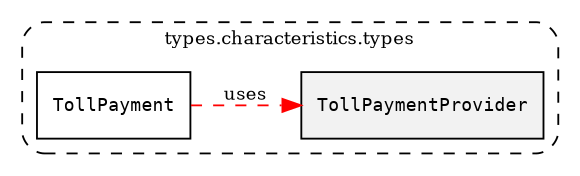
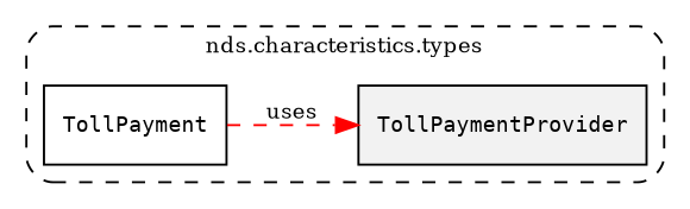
  digraph {
    fontsize=10
    rankdir=LR
    node [fontsize=10 shape=box]
    n1 [fillcolor="#0000000D" label=<<font face="monospace"><table align="center" border="0" cellspacing="0" cellpadding="0"><tr><td href="../../../content/packages/nds.characteristics.types.html#Subtype-TollPaymentProvider" title="Subtype defined in nds.characteristics.types">TollPaymentProvider</td></tr></table></font>> style=filled]
    n2 [label=<<font face="monospace"><table align="center" border="0" cellspacing="0" cellpadding="0"><tr><td href="../../../content/packages/nds.characteristics.types.html#Structure-TollPayment" title="Structure defined in nds.characteristics.types">TollPayment</td></tr></table></font>>]
    subgraph cluster_1 {
-     label="types.characteristics.types"
+     label="nds.characteristics.types"
      style="dashed, rounded"
      n1
      n2
    }
    n2 -> n1 [fontsize=10 label=uses color=red style=dashed]
  }
